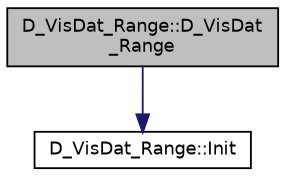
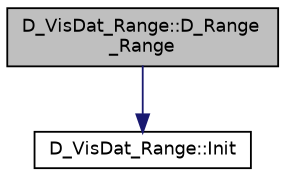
  digraph {
    rankdir=TB
    node [color=black fontname=Helvetica fontsize=10 shape=record style=filled]
-   n1 [fillcolor=grey75 fontcolor=black height=0.2 label="D_VisDat_Range::D_VisDat\l_Range" width=0.4]
+   n1 [fillcolor=grey75 fontcolor=black height=0.2 label="D_VisDat_Range::D_Range\l_Range" width=0.4]
    n2 [fillcolor=white height=0.2 label="D_VisDat_Range::Init" width=0.4]
    n1 -> n2 [color=midnightblue fontname=Helvetica fontsize=10 labelfontname=Helvetica labelfontsize=10 style=solid]
  }
